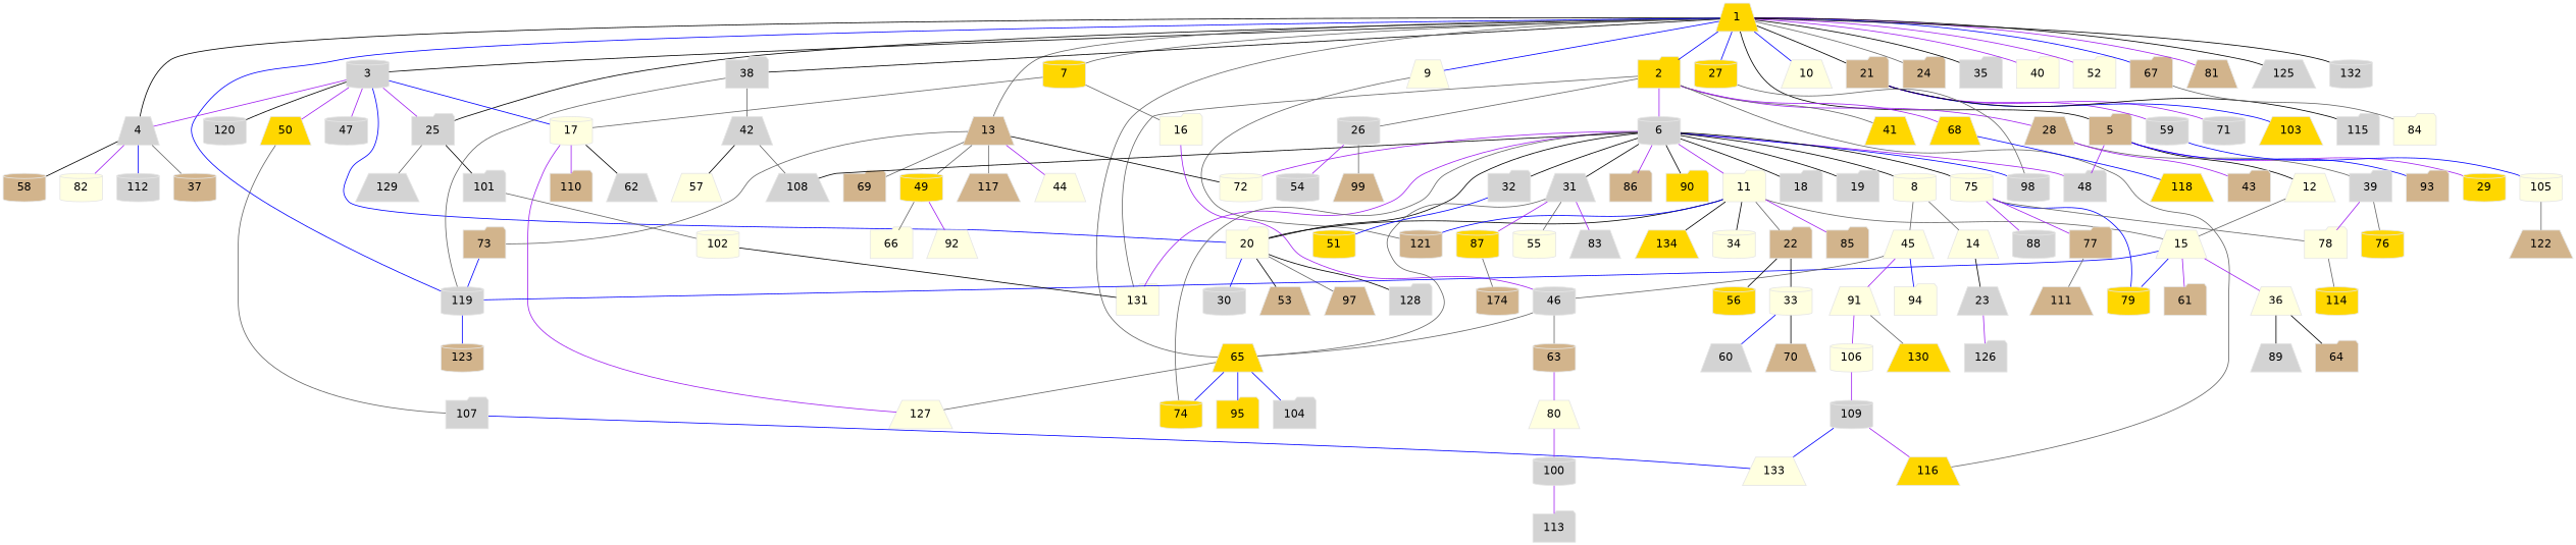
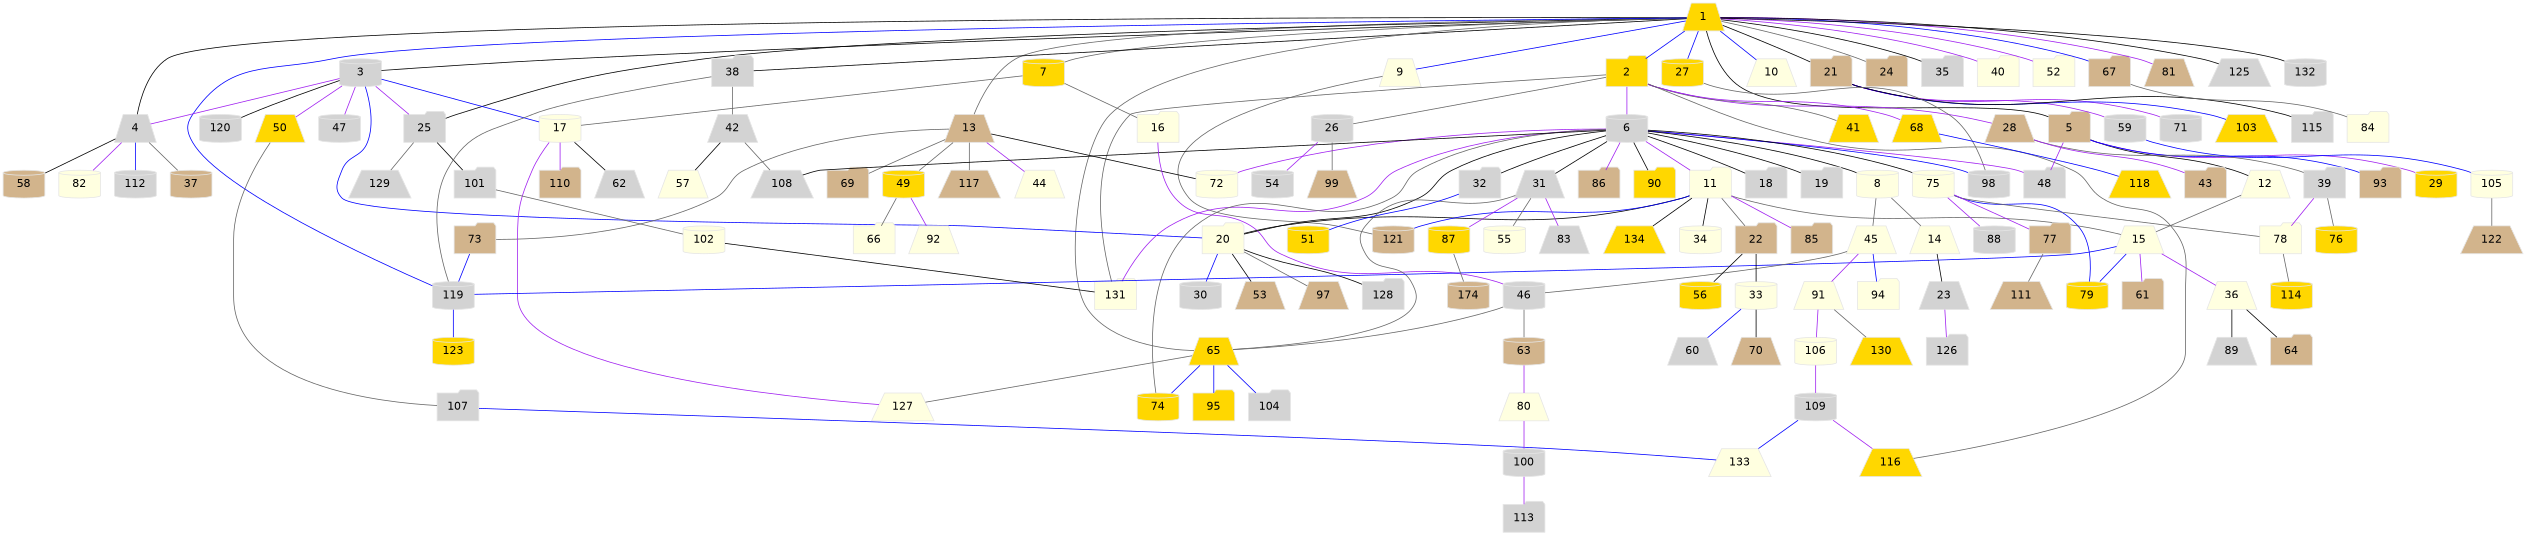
  graph {
    fontname="DejaVu Sans"
    node [color=gray90 fillcolor=lightgrey fontname="DejaVu Sans" shape=trapezium style=filled]
    edge [color=gray40 fontname="DejaVu Sans"]
    1 [fillcolor=gold]
    2 [fillcolor=gold shape=folder]
    3 [shape=cylinder]
    4
    5 [fillcolor=tan shape=folder]
    7 [fillcolor=gold shape=cylinder]
    9 [fillcolor=lightyellow]
    10 [fillcolor=lightyellow]
    13 [fillcolor=tan]
    21 [fillcolor=tan shape=folder]
    24 [fillcolor=tan shape=folder]
    25 [shape=folder]
    27 [fillcolor=gold shape=cylinder]
    35 [shape=folder]
    38 [shape=folder]
    40 [fillcolor=lightyellow shape=folder]
    52 [fillcolor=lightyellow shape=folder]
    65 [fillcolor=gold]
    67 [fillcolor=tan shape=folder]
    81 [fillcolor=tan]
    119 [shape=cylinder]
    125
    132 [shape=cylinder]
    6 [shape=cylinder]
    26 [shape=cylinder]
    28 [fillcolor=tan]
    41 [fillcolor=gold]
    68 [fillcolor=gold]
    116 [fillcolor=gold]
    131 [fillcolor=lightyellow shape=folder]
    17 [fillcolor=lightyellow shape=cylinder]
    20 [fillcolor=lightyellow shape=folder]
    47 [shape=cylinder]
    50 [fillcolor=gold]
    120 [shape=cylinder]
    37 [fillcolor=tan shape=cylinder]
    58 [fillcolor=tan shape=cylinder]
    82 [fillcolor=lightyellow shape=cylinder]
    112 [shape=cylinder]
    12 [fillcolor=lightyellow]
    29 [fillcolor=gold shape=cylinder]
    48 [shape=folder]
    93 [fillcolor=tan shape=folder]
    16 [fillcolor=lightyellow shape=folder]
    121 [fillcolor=tan shape=cylinder]
    72 [fillcolor=lightyellow shape=cylinder]
    44 [fillcolor=lightyellow]
    49 [fillcolor=gold shape=cylinder]
    69 [fillcolor=tan shape=folder]
    73 [fillcolor=tan shape=folder]
    117 [fillcolor=tan]
    59 [shape=cylinder]
    71 [shape=cylinder]
    103 [fillcolor=gold]
    115 [shape=folder]
    101 [shape=folder]
    129
    98 [shape=cylinder]
    42
    74 [fillcolor=gold shape=cylinder]
    127 [fillcolor=lightyellow]
    95 [fillcolor=gold shape=folder]
    104 [shape=folder]
    84 [fillcolor=lightyellow shape=folder]
-   123 [fillcolor=tan shape=cylinder]
+   123 [fillcolor=gold shape=cylinder]
    8 [fillcolor=lightyellow shape=cylinder]
    11 [fillcolor=lightyellow shape=folder]
    18 [shape=folder]
    19 [shape=folder]
    31
    32 [shape=folder]
    75 [fillcolor=lightyellow shape=cylinder]
    86 [fillcolor=tan shape=folder]
    90 [fillcolor=gold shape=folder]
    108
    54 [shape=cylinder]
    99 [fillcolor=tan]
    39 [shape=folder]
    43 [fillcolor=tan shape=folder]
    118 [fillcolor=gold]
    62
    110 [fillcolor=tan shape=folder]
    30 [shape=cylinder]
    53 [fillcolor=tan]
    97 [fillcolor=tan]
    128 [shape=folder]
    107 [shape=folder]
    15 [fillcolor=lightyellow]
    14 [fillcolor=lightyellow]
    45 [fillcolor=lightyellow]
    22 [fillcolor=tan shape=folder]
    34 [fillcolor=lightyellow shape=cylinder]
    85 [fillcolor=tan shape=folder]
    134 [fillcolor=gold]
    55 [fillcolor=lightyellow shape=cylinder]
    83
    87 [fillcolor=gold shape=cylinder]
    51 [fillcolor=gold shape=cylinder]
    79 [fillcolor=gold shape=cylinder]
    78 [fillcolor=lightyellow shape=folder]
    77 [fillcolor=tan shape=folder]
    88 [shape=cylinder]
    46 [shape=cylinder]
    23
    91 [fillcolor=lightyellow]
    94 [fillcolor=lightyellow shape=folder]
    36 [fillcolor=lightyellow]
    61 [fillcolor=tan shape=folder]
    33 [fillcolor=lightyellow shape=cylinder]
    56 [fillcolor=gold shape=cylinder]
    66 [fillcolor=lightyellow shape=folder]
    92 [fillcolor=lightyellow]
    64 [fillcolor=tan shape=folder]
    89
    63 [fillcolor=tan shape=cylinder]
    126 [shape=folder]
    105 [fillcolor=lightyellow shape=cylinder]
    60
    70 [fillcolor=tan]
    102 [fillcolor=lightyellow shape=cylinder]
    76 [fillcolor=gold shape=cylinder]
    n122 [fillcolor=tan label=174 shape=cylinder]
    57 [fillcolor=lightyellow]
    114 [fillcolor=gold shape=cylinder]
    106 [fillcolor=lightyellow shape=cylinder]
    130 [fillcolor=gold]
    80 [fillcolor=lightyellow]
    133 [fillcolor=lightyellow]
    122 [fillcolor=tan]
    100 [shape=cylinder]
    111 [fillcolor=tan]
    113 [shape=folder]
    109 [shape=cylinder]
    1 -- 2 [color=blue]
    1 -- 3 [color=black]
    1 -- 4 [color=black]
    1 -- 5 [color=black]
    1 -- 7
    1 -- 9 [color=blue]
    1 -- 10 [color=blue]
    1 -- 13
    1 -- 21 [color=black]
    1 -- 24
    1 -- 25 [color=black]
    1 -- 27 [color=blue]
    1 -- 35 [color=black]
    1 -- 38 [color=black]
    1 -- 40 [color=purple]
    1 -- 52 [color=purple]
    1 -- 65
    1 -- 67 [color=blue]
    1 -- 81 [color=purple]
    1 -- 119 [color=blue]
    1 -- 125 [color=black]
    1 -- 132 [color=black]
    2 -- 6 [color=purple]
    2 -- 26
    2 -- 28 [color=purple]
    2 -- 41
    2 -- 68 [color=purple]
    2 -- 116
    2 -- 131
    3 -- 4 [color=purple]
    3 -- 25 [color=purple]
    3 -- 17 [color=blue]
    3 -- 20 [color=blue]
    3 -- 47 [color=purple]
    3 -- 50 [color=purple]
    3 -- 120 [color=black]
    4 -- 37
    4 -- 58 [color=black]
    4 -- 82 [color=purple]
    4 -- 112 [color=blue]
    5 -- 12 [color=black]
    5 -- 29 [color=purple]
    5 -- 48 [color=purple]
    5 -- 93 [color=blue]
    7 -- 17
    7 -- 16
    9 -- 121
    13 -- 72 [color=black]
    13 -- 44 [color=purple]
    13 -- 49
    13 -- 69
    13 -- 73
    13 -- 117
    21 -- 59 [color=purple]
    21 -- 71 [color=purple]
    21 -- 103 [color=blue]
    21 -- 115 [color=black]
    25 -- 101 [color=black]
    25 -- 129
    27 -- 98
    38 -- 119
    38 -- 42
    65 -- 74 [color=blue]
    65 -- 127
    65 -- 95 [color=blue]
    65 -- 104 [color=blue]
    67 -- 84
    119 -- 123 [color=blue]
    6 -- 131 [color=purple]
    6 -- 20 [color=black]
    6 -- 48 [color=purple]
    6 -- 72 [color=purple]
    6 -- 98 [color=blue]
    6 -- 74
    6 -- 8 [color=black]
    6 -- 11 [color=purple]
    6 -- 18 [color=black]
    6 -- 19 [color=black]
    6 -- 31 [color=black]
    6 -- 32 [color=black]
    6 -- 75 [color=black]
    6 -- 86 [color=purple]
    6 -- 90 [color=black]
    6 -- 108 [color=black]
    26 -- 54 [color=purple]
    26 -- 99
    28 -- 39
    28 -- 43 [color=purple]
    68 -- 118 [color=blue]
    17 -- 127 [color=purple]
    17 -- 62 [color=black]
    17 -- 110 [color=purple]
    20 -- 30 [color=blue]
    20 -- 53 [color=black]
    20 -- 97
    20 -- 128 [color=black]
    50 -- 107
    12 -- 15
    16 -- 46 [color=purple]
    49 -- 66
    49 -- 92 [color=purple]
    73 -- 119 [color=blue]
    59 -- 105 [color=blue]
    101 -- 102
    42 -- 108
    42 -- 57 [color=black]
    8 -- 14
    8 -- 45
    11 -- 20 [color=black]
    11 -- 121 [color=blue]
    11 -- 15
    11 -- 22
    11 -- 34 [color=black]
    11 -- 85 [color=purple]
    11 -- 134 [color=black]
    31 -- 65
    31 -- 55
    31 -- 83 [color=purple]
    31 -- 87 [color=purple]
    32 -- 51 [color=blue]
    75 -- 79 [color=blue]
    75 -- 78
    75 -- 77 [color=purple]
    75 -- 88 [color=purple]
    39 -- 78 [color=purple]
    39 -- 76
    107 -- 133 [color=blue]
    15 -- 119 [color=blue]
    15 -- 79 [color=blue]
    15 -- 36 [color=purple]
    15 -- 61 [color=purple]
    14 -- 23 [color=black]
    45 -- 46
    45 -- 91 [color=purple]
    45 -- 94 [color=blue]
    22 -- 33 [color=black]
    22 -- 56 [color=black]
    87 -- n122
    78 -- 114
    77 -- 111
    46 -- 65
    46 -- 63
    23 -- 126 [color=purple]
    91 -- 106 [color=purple]
    91 -- 130
    36 -- 64 [color=black]
    36 -- 89 [color=black]
    33 -- 60 [color=blue]
    33 -- 70 [color=black]
    63 -- 80 [color=purple]
    105 -- 122
    102 -- 131 [color=black]
    106 -- 109 [color=purple]
    80 -- 100 [color=purple]
    100 -- 113 [color=purple]
    109 -- 116 [color=purple]
    109 -- 133 [color=blue]
  }
